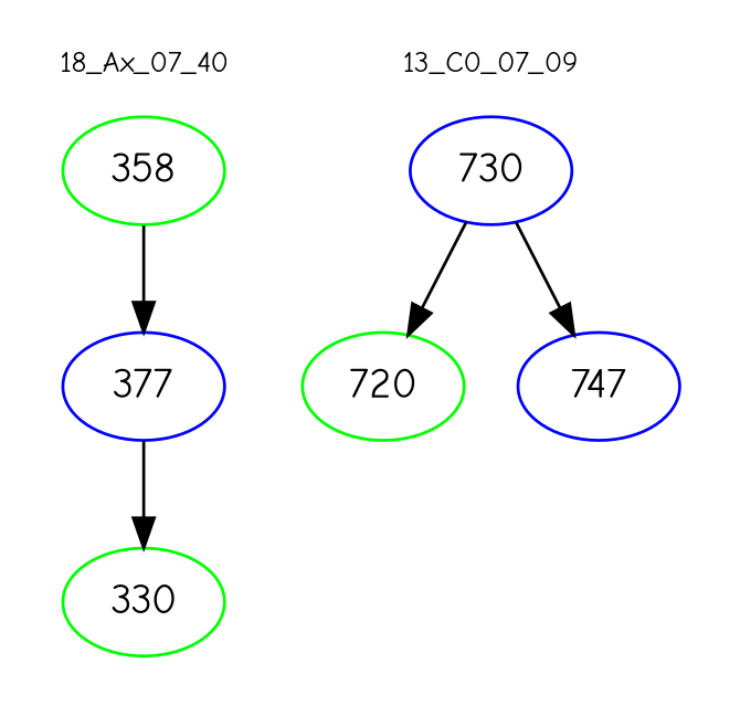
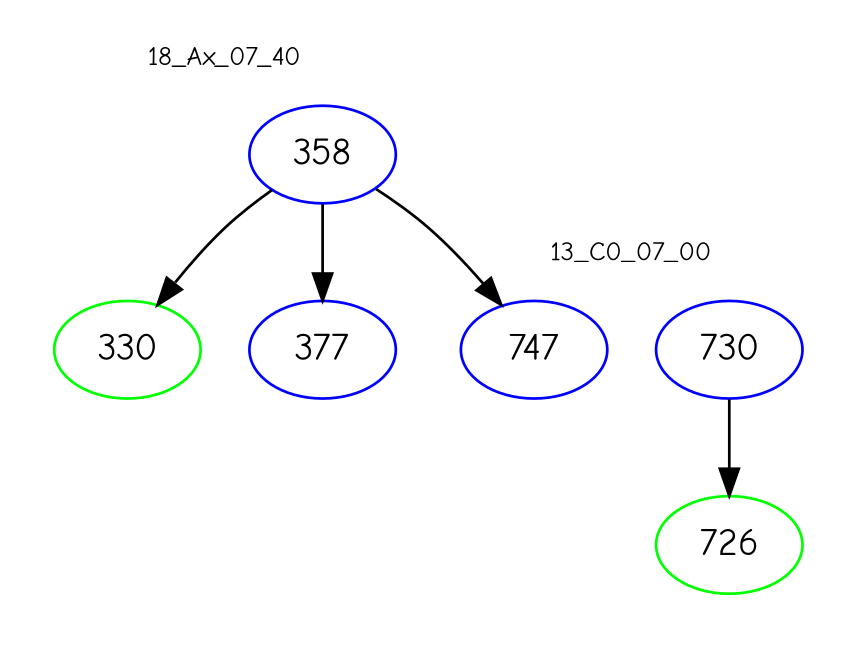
  digraph {
    fontname="Comic Neue"
    node [color=blue fontname="Comic Neue"]
    edge [color=black fontname="Comic Neue"]
-   n1 [color=green label=358]
+   n1 [label=358]
    n2 [color=green label=330]
    n3 [label=377]
    n4 [label=730]
-   n5 [color=green label=720]
+   n5 [color=green label=726]
    n6 [label=747]
    subgraph cluster_1 {
      color=white
      fontsize=10
      label="18_Ax_07_40"
      n1
      n2
      n3
    }
    subgraph cluster_2 {
      color=white
      fontsize=10
-     label="13_C0_07_09"
+     label="13_C0_07_00"
      n4
      n5
      n6
    }
-   n3 -> n2
+   n1 -> n2
    n1 -> n3
    n4 -> n5
-   n4 -> n6
+   n1 -> n6
  }
